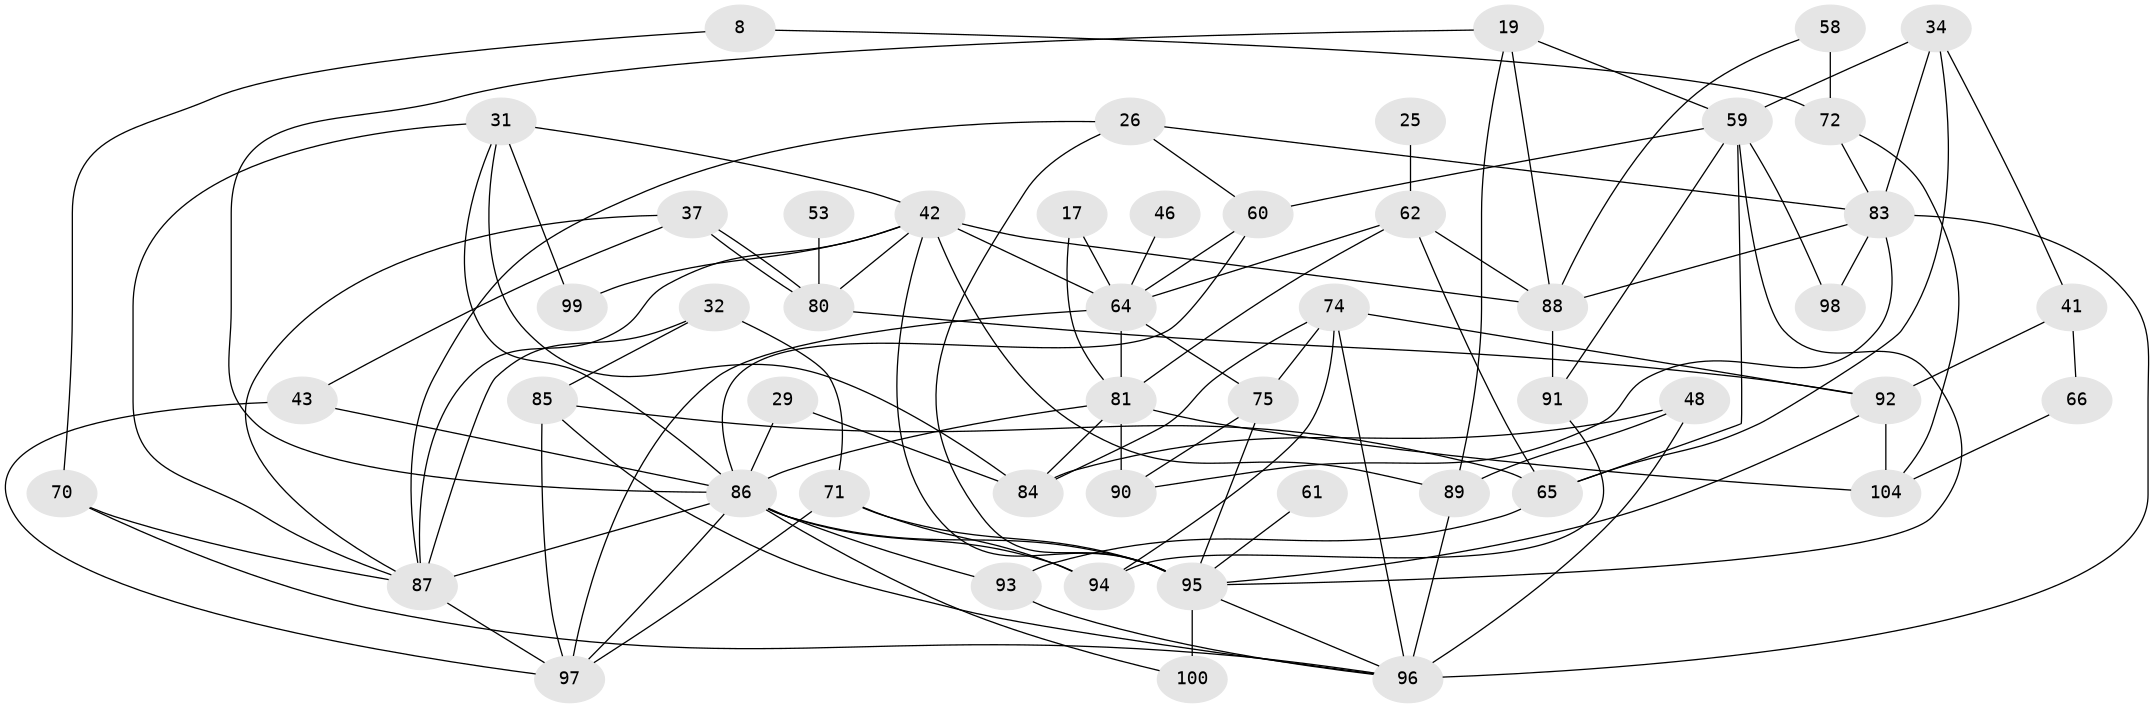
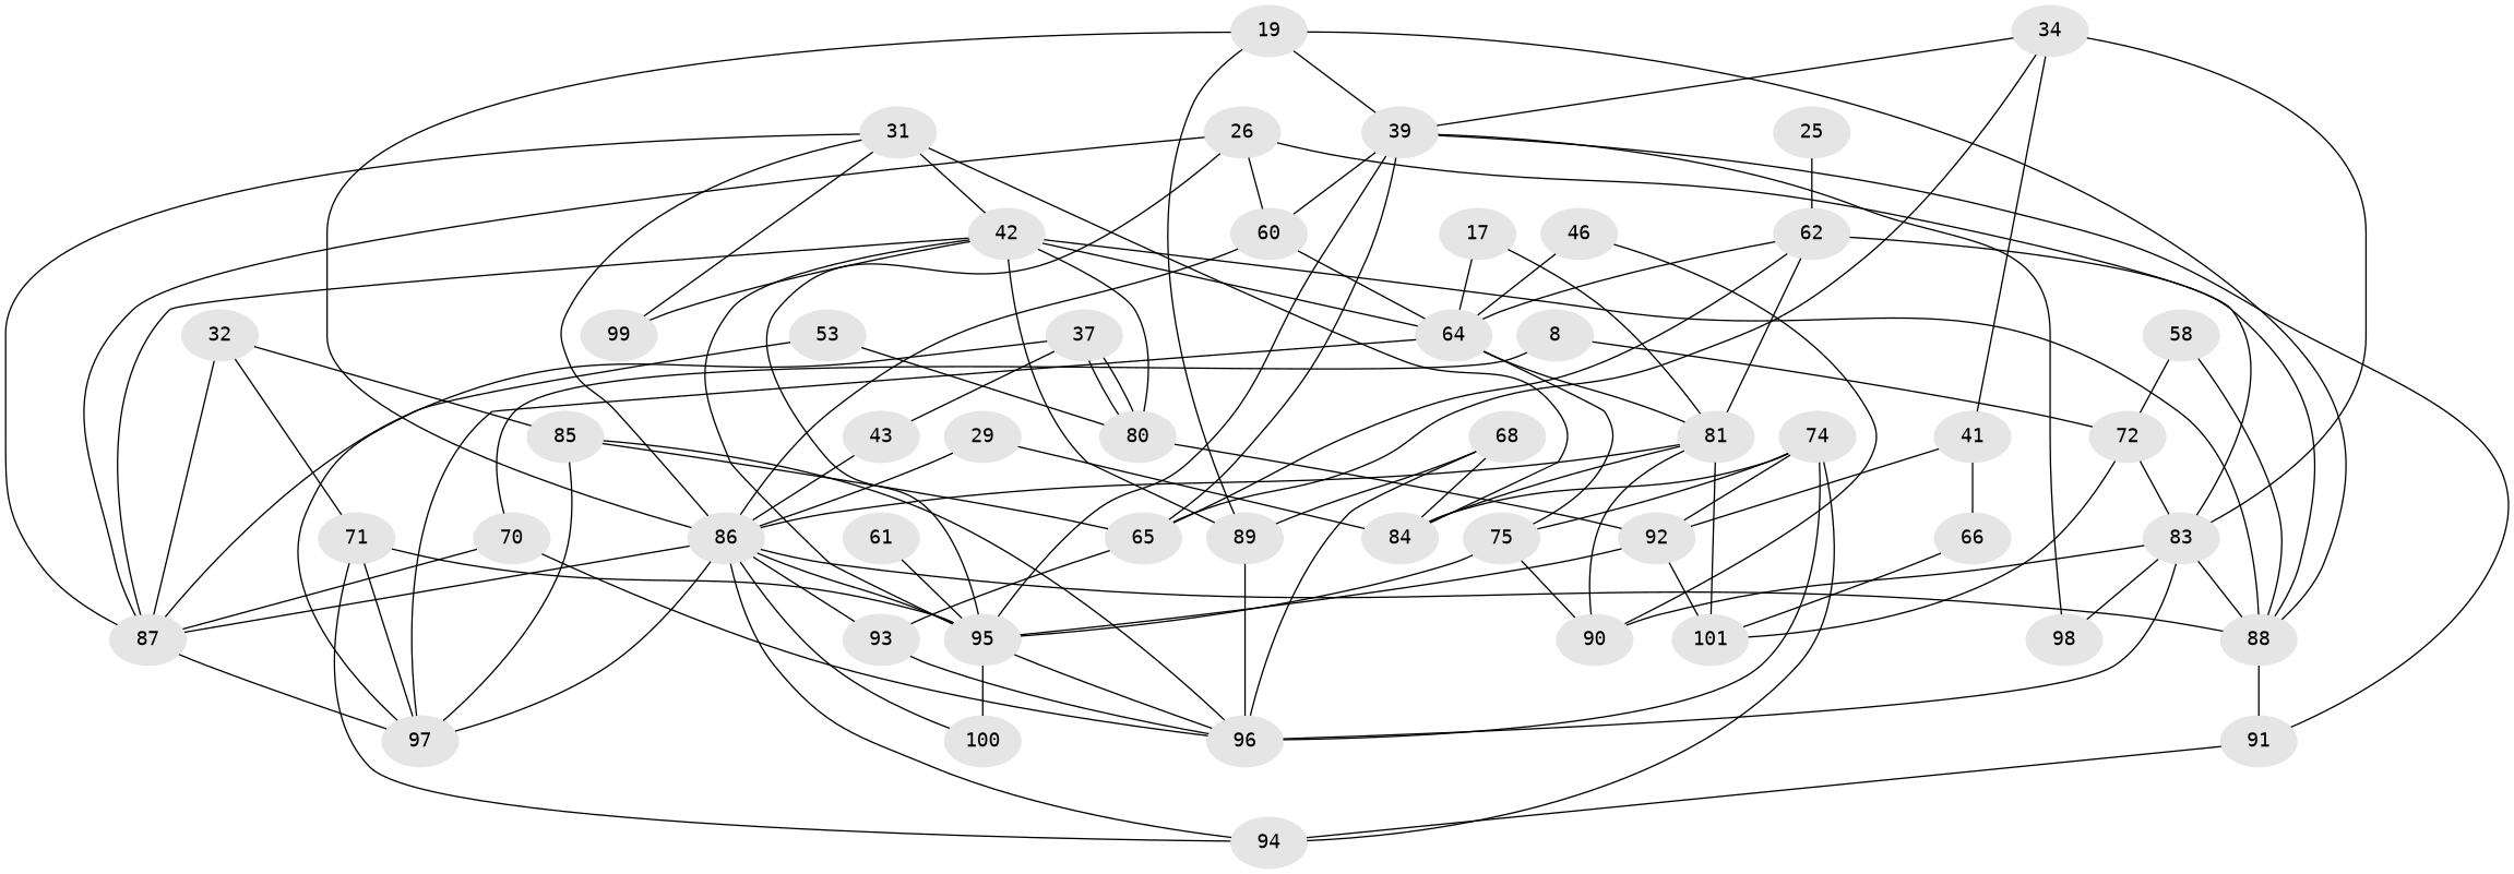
  graph {
    fontname="DejaVu Sans Mono"
    node [color=gray90 fontname="DejaVu Sans Mono" style=filled]
    edge [fontname="DejaVu Sans Mono"]
    64 [super="+45+52+56"]
    81 [super="+57"]
    97 [super="+35+69"]
    75
    8
    70
    72
    87 [super="+85+15"]
    96 [super="+2+63"]
    17
    86 [super="+12+68+76"]
    84
    90 [super="+47"]
-   101 [label=104]
-   59 [super="+54"]
+   101
+   59 [super="+54" label=39]
    60 [super="+6"]
    95 [super="+38+73"]
    65 [super="+40"]
    91
    98
    19
    88 [super="+9+20+78"]
    89 [super="+30"]
    93
    100
    94
    25 [super="+24"]
    62 [super="+49"]
    71
    26
    83 [super="+10+16+79"]
    29
    31 [super="+13"]
    99
    42 [super="+36"]
    32 [super="+14"]
    n37 [label=85]
    41 [super="+3"]
    66
    92 [super="+80"]
    34
    37
    43
    n44 [label=80]
    46
-   48
+   48 [label=68]
    53
    58 [super="+50"]
    61
    74 [super="+51"]
    64 -- 81
    64 -- 97 [weight=2]
    64 -- 75 [weight=2]
    81 -- 86 [weight=3]
    81 -- 84 [weight=2]
    81 -- 90
    81 -- 101
    75 -- 90
    75 -- 95
    8 -- 70
    8 -- 72
    70 -- 87
    70 -- 96
    72 -- 101
    72 -- 83
    87 -- 97 [weight=2]
    17 -- 64
    17 -- 81
    86 -- 97
    86 -- 87
    86 -- 95 [weight=2]
+   86 -- 88
    86 -- 93
    86 -- 100
    86 -- 94
    59 -- 60
    59 -- 95 [weight=2]
    59 -- 65
    59 -- 91
    59 -- 98
    60 -- 64 [weight=2]
    60 -- 86
    95 -- 96
    95 -- 100 [weight=2]
    65 -- 93
    91 -- 94
    19 -- 86
    19 -- 59
    19 -- 88
    19 -- 89
    88 -- 91
    89 -- 96 [weight=3]
    93 -- 96
    25 -- 62
    62 -- 64
    62 -- 81
    62 -- 65
    62 -- 88 [weight=2]
    71 -- 97
    71 -- 95
    71 -- 94
    26 -- 87
    26 -- 60
    26 -- 95
    26 -- 83
    83 -- 96
    83 -- 90
    83 -- 98
    83 -- 88 [weight=2]
    29 -- 86
    29 -- 84
    31 -- 87 [weight=2]
    31 -- 86
    31 -- 84 [weight=2]
    31 -- 99
    31 -- 42 [weight=2]
    42 -- 64 [weight=4]
    42 -- 87 [weight=2]
    42 -- 95
    42 -- 88 [weight=4]
    42 -- 89 [weight=2]
    42 -- 99
    42 -- n44
    32 -- 87
    32 -- 71 [weight=2]
    32 -- n37 [weight=2]
    n37 -- 97
    n37 -- 96
    n37 -- 65
    41 -- 66
    41 -- 92 [weight=2]
    66 -- 101
    92 -- 101
    92 -- 95
    34 -- 59 [weight=2]
    34 -- 65
    34 -- 83
    34 -- 41 [weight=2]
    37 -- 87
    37 -- 43
    37 -- n44
    37 -- n44
    43 -- 86
    n44 -- 92
    46 -- 64 [weight=2]
+   46 -- 90
    48 -- 96
    48 -- 84
    48 -- 89
-   43 -- 97
+   53 -- 97
    53 -- n44
    58 -- 72 [weight=2]
    58 -- 88
    61 -- 95
    74 -- 75
    74 -- 96
    74 -- 84
    74 -- 94
    74 -- 92
  }
